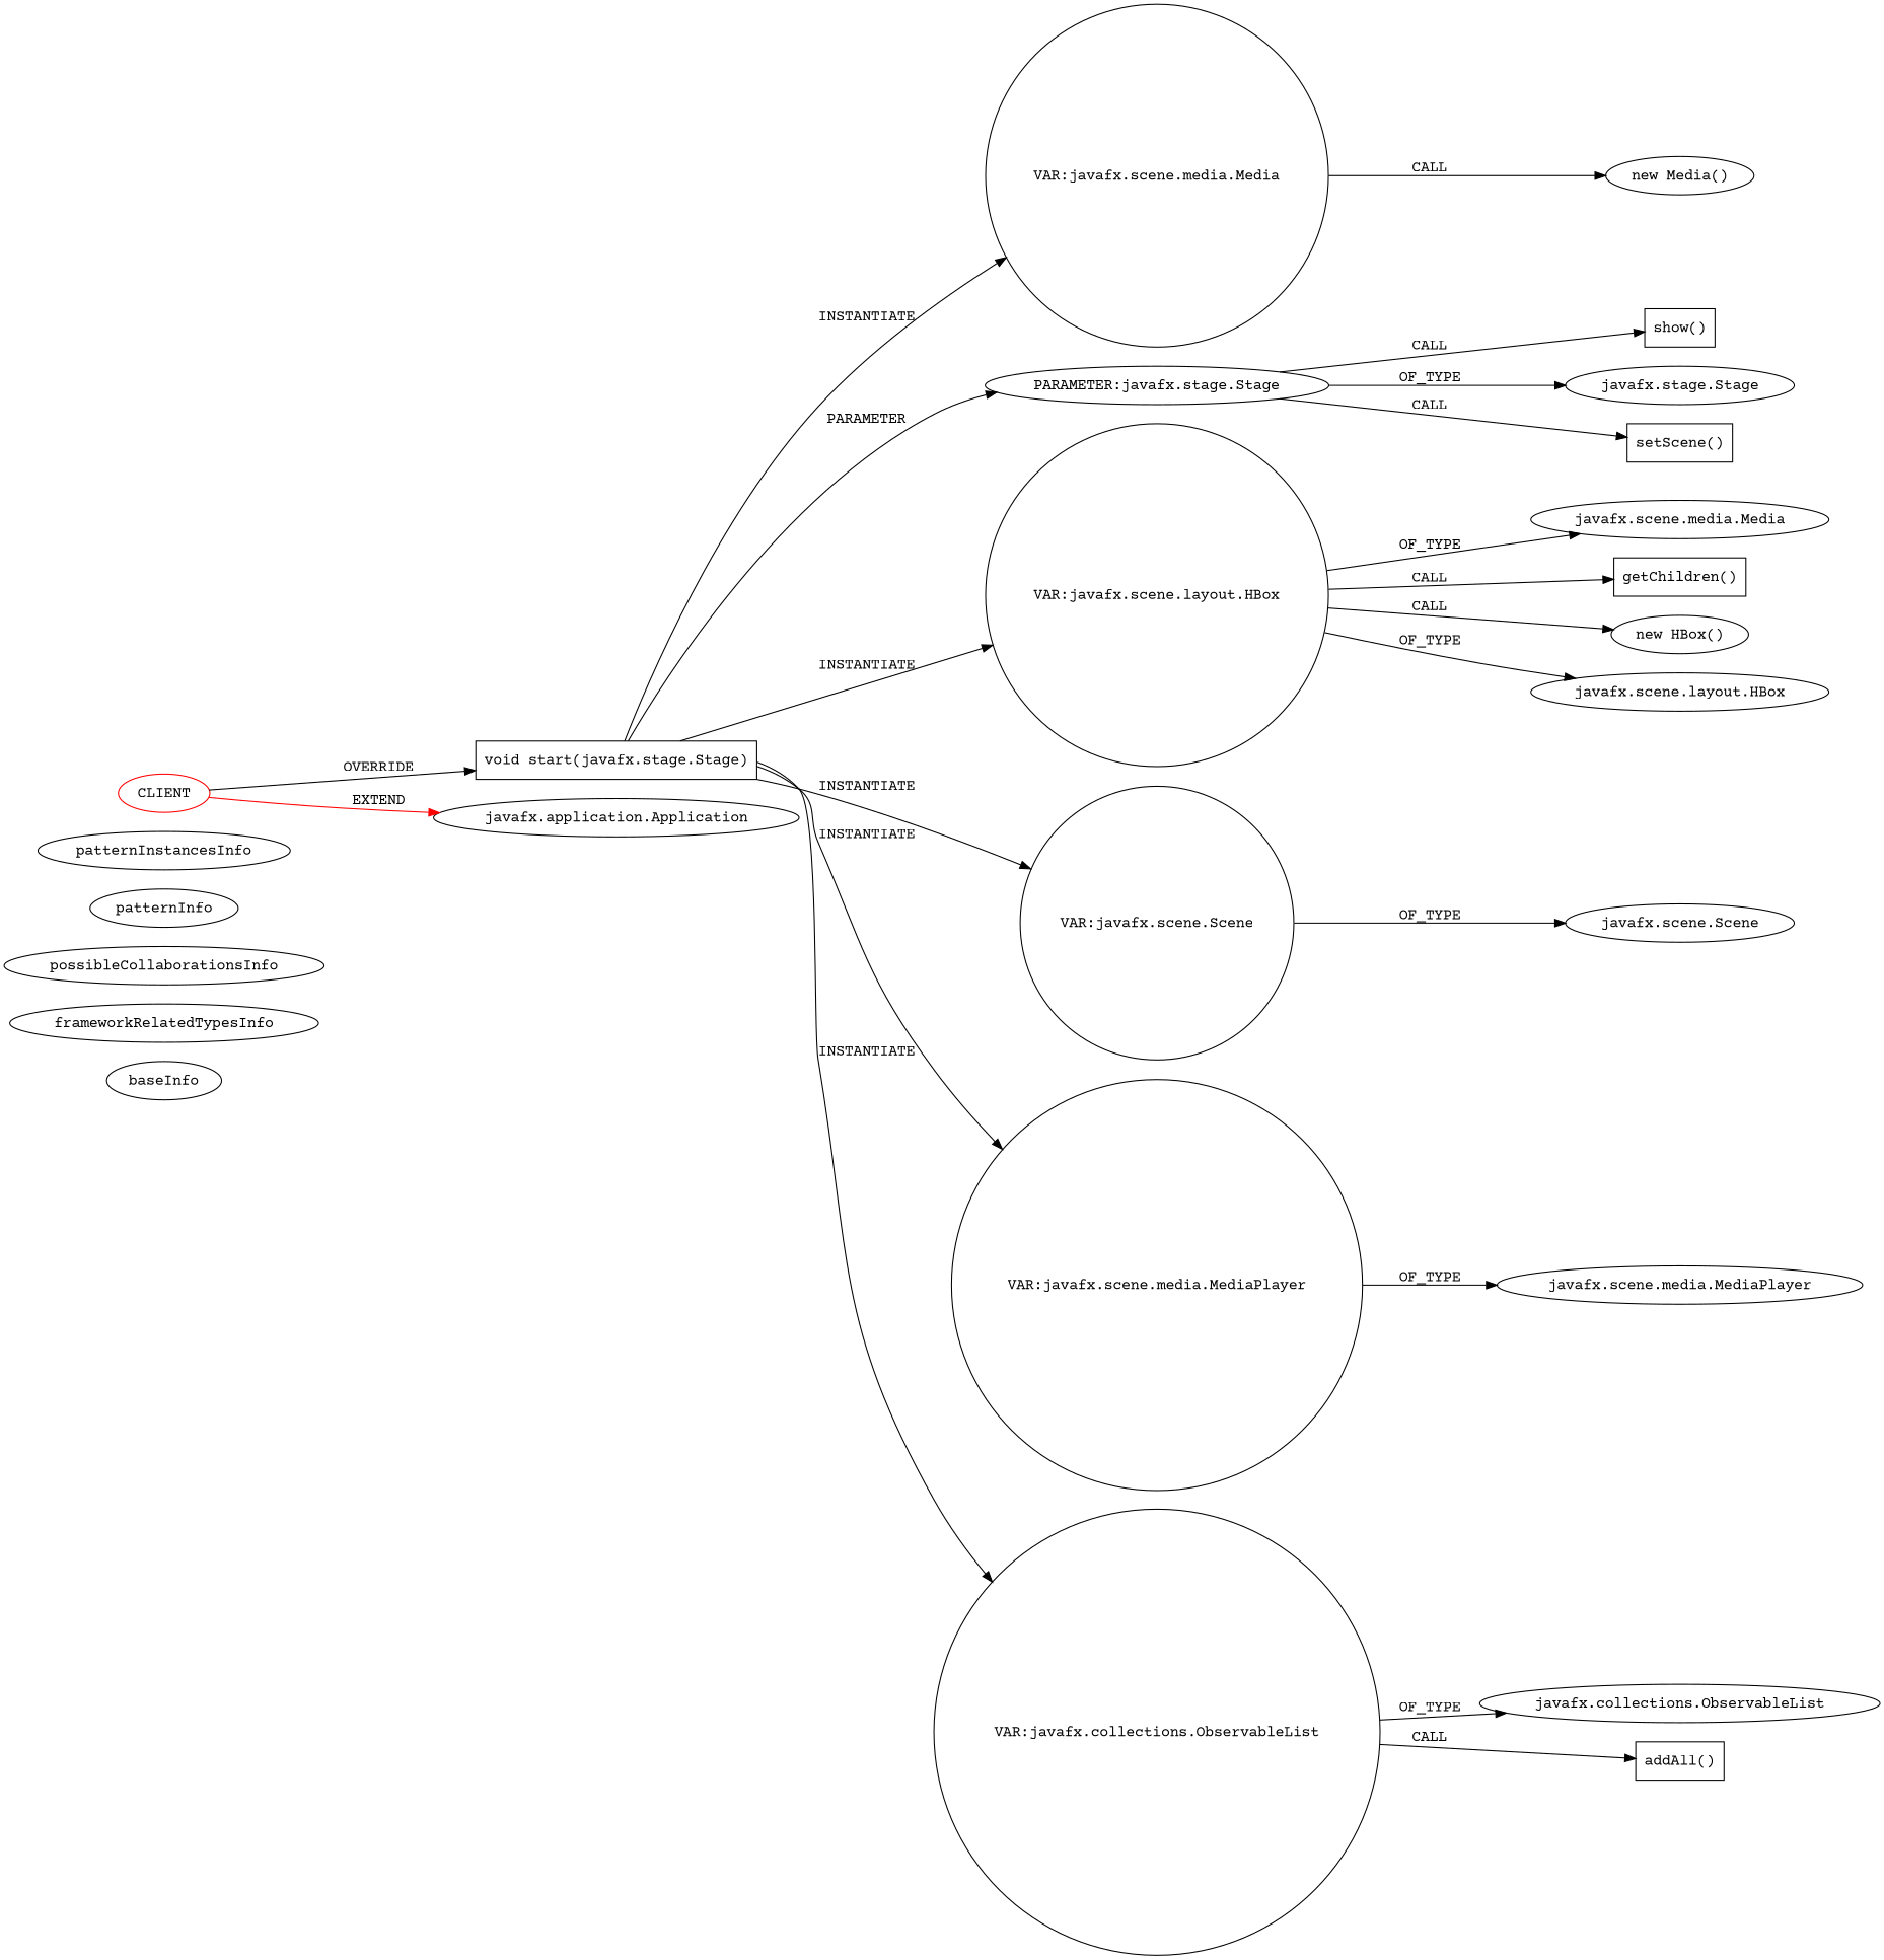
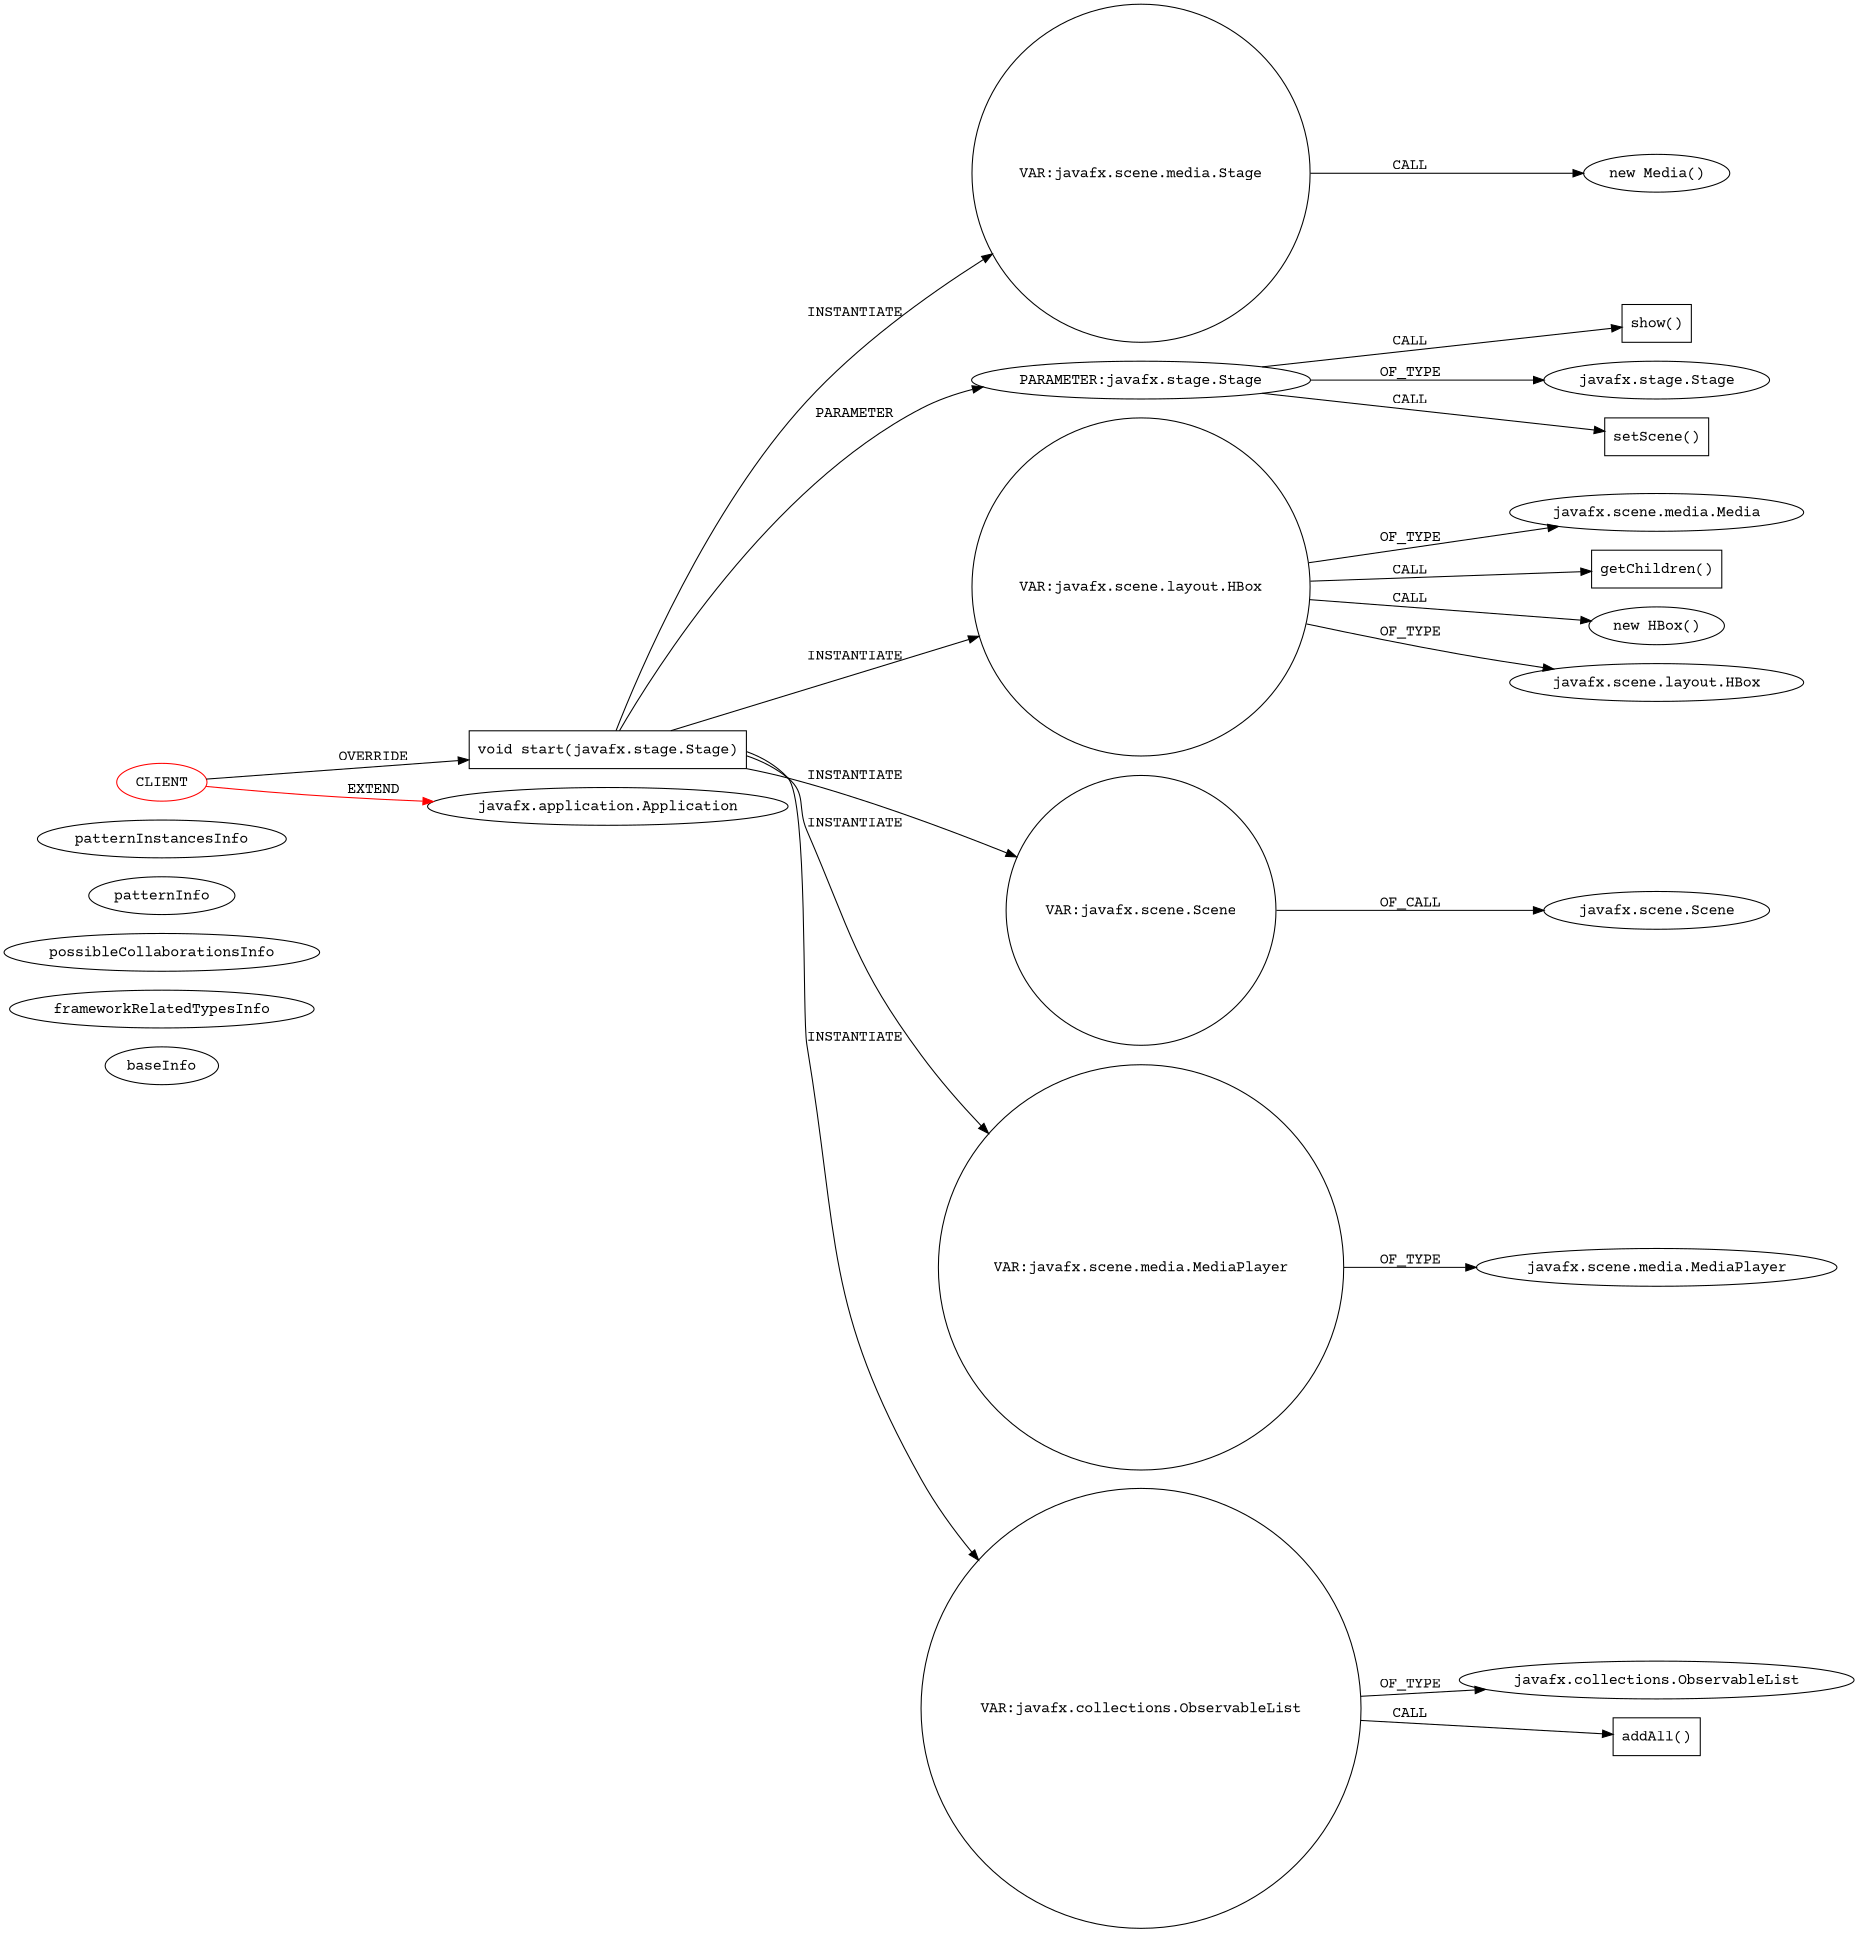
  digraph {
    fontname="Courier Prime"
    rankdir=LR
    node [fontname="Courier Prime" isFrameworkType=false vertexType=FRAMEWORK_CLASS_TYPE]
    edge [fontname="Courier Prime"]
    baseInfo [category=pattern graphId=3412 isAnonymous=false possibleRelation=false isFrameworkType="" vertexType=""]
    frameworkRelatedTypesInfo [0="javafx.application.Application" isFrameworkType="" vertexType=""]
    possibleCollaborationsInfo [isFrameworkType="" vertexType=""]
    patternInfo [frequency=2.0 patternRootClient=0 isFrameworkType="" vertexType=""]
    patternInstancesInfo [0="Tsaru-Java-MP3-Visualizations~/Tsaru-Java-MP3-Visualizations/Java-MP3-Visualizations-master/mp3 Visualization/src/VisualizationInterface.java~VisualizationInterface~1511" 1="guigarage-mastering-javafx-controls~/guigarage-mastering-javafx-controls/mastering-javafx-controls-master/src/main/java/com/guigarage/chapter7/MediaViewDemo.java~MediaViewDemo~2898" isFrameworkType="" vertexType=""]
    n6 [label="javafx.scene.media.Media"]
-   n7 [label="VAR:javafx.scene.media.Media" shape=circle vertexType=VARIABLE_EXPRESION]
+   n7 [label="VAR:javafx.scene.media.Stage" shape=circle vertexType=VARIABLE_EXPRESION]
    n8 [label="new Media()" vertexType=CONSTRUCTOR_CALL]
    n9 [label="void start(javafx.stage.Stage)" shape=box vertexType=OVERRIDING_METHOD_DECLARATION]
    n10 [label="PARAMETER:javafx.stage.Stage" vertexType=PARAMETER_DECLARATION]
    n11 [label="VAR:javafx.scene.layout.HBox" shape=circle vertexType=VARIABLE_EXPRESION]
    n12 [label="VAR:javafx.scene.Scene" shape=circle vertexType=VARIABLE_EXPRESION]
    n13 [label="VAR:javafx.scene.media.MediaPlayer" shape=circle vertexType=VARIABLE_EXPRESION]
    n14 [label="VAR:javafx.collections.ObservableList" shape=circle vertexType=VARIABLE_EXPRESION]
    n15 [label="show()" shape=box vertexType=INSIDE_CALL]
    n16 [label="javafx.stage.Stage"]
    n17 [label="setScene()" shape=box vertexType=INSIDE_CALL]
    n18 [label="getChildren()" shape=box vertexType=INSIDE_CALL]
    n19 [label="new HBox()" vertexType=CONSTRUCTOR_CALL]
    n20 [label="javafx.scene.layout.HBox"]
    n21 [label="javafx.scene.Scene"]
    n22 [label="javafx.scene.media.MediaPlayer"]
    n23 [label="javafx.collections.ObservableList" vertexType=FRAMEWORK_INTERFACE_TYPE]
    n24 [label="addAll()" shape=box vertexType=INSIDE_CALL]
    n25 [color=red label=CLIENT vertexType=ROOT_CLIENT_CLASS_DECLARATION]
    n26 [label="javafx.application.Application"]
    n7 -> n8 [label=CALL]
    n9 -> n7 [label=INSTANTIATE]
    n9 -> n10 [label=PARAMETER]
    n9 -> n11 [label=INSTANTIATE]
    n9 -> n12 [label=INSTANTIATE]
    n9 -> n13 [label=INSTANTIATE]
    n9 -> n14 [label=INSTANTIATE]
    n10 -> n15 [label=CALL]
    n10 -> n16 [label=OF_TYPE]
    n10 -> n17 [label=CALL]
    n11 -> n6 [label=OF_TYPE]
    n11 -> n18 [label=CALL]
    n11 -> n19 [label=CALL]
    n11 -> n20 [label=OF_TYPE]
-   n12 -> n21 [label=OF_TYPE]
+   n12 -> n21 [label=OF_CALL]
    n13 -> n22 [label=OF_TYPE]
    n14 -> n23 [label=OF_TYPE]
    n14 -> n24 [label=CALL]
    n25 -> n9 [label=OVERRIDE]
    n25 -> n26 [color=red label=EXTEND]
  }
